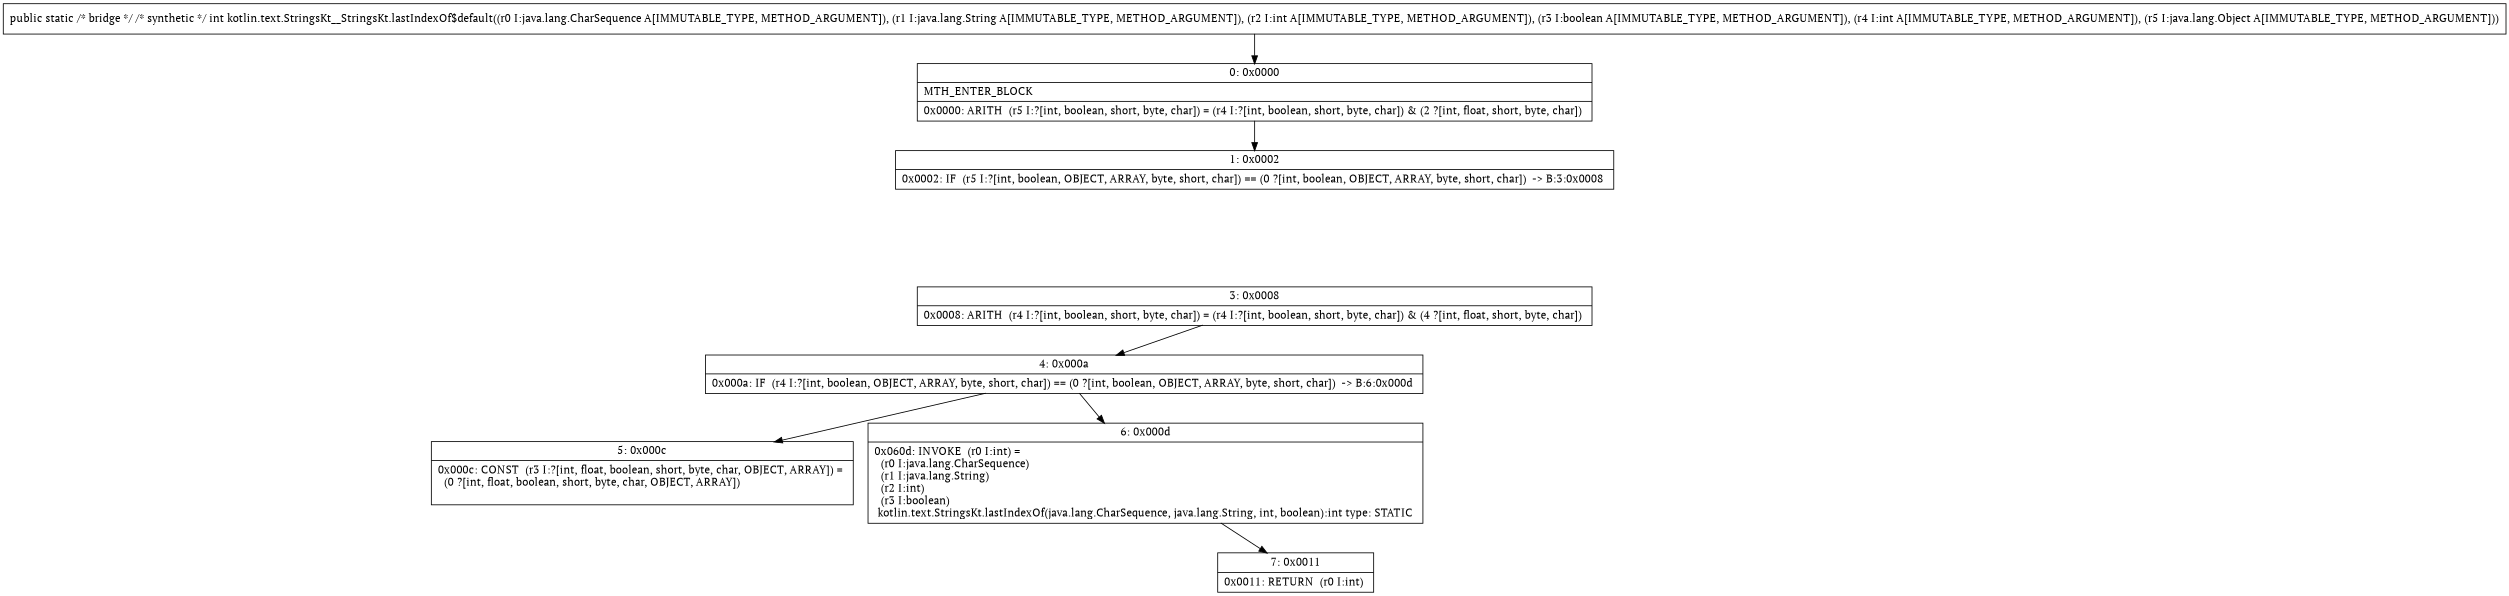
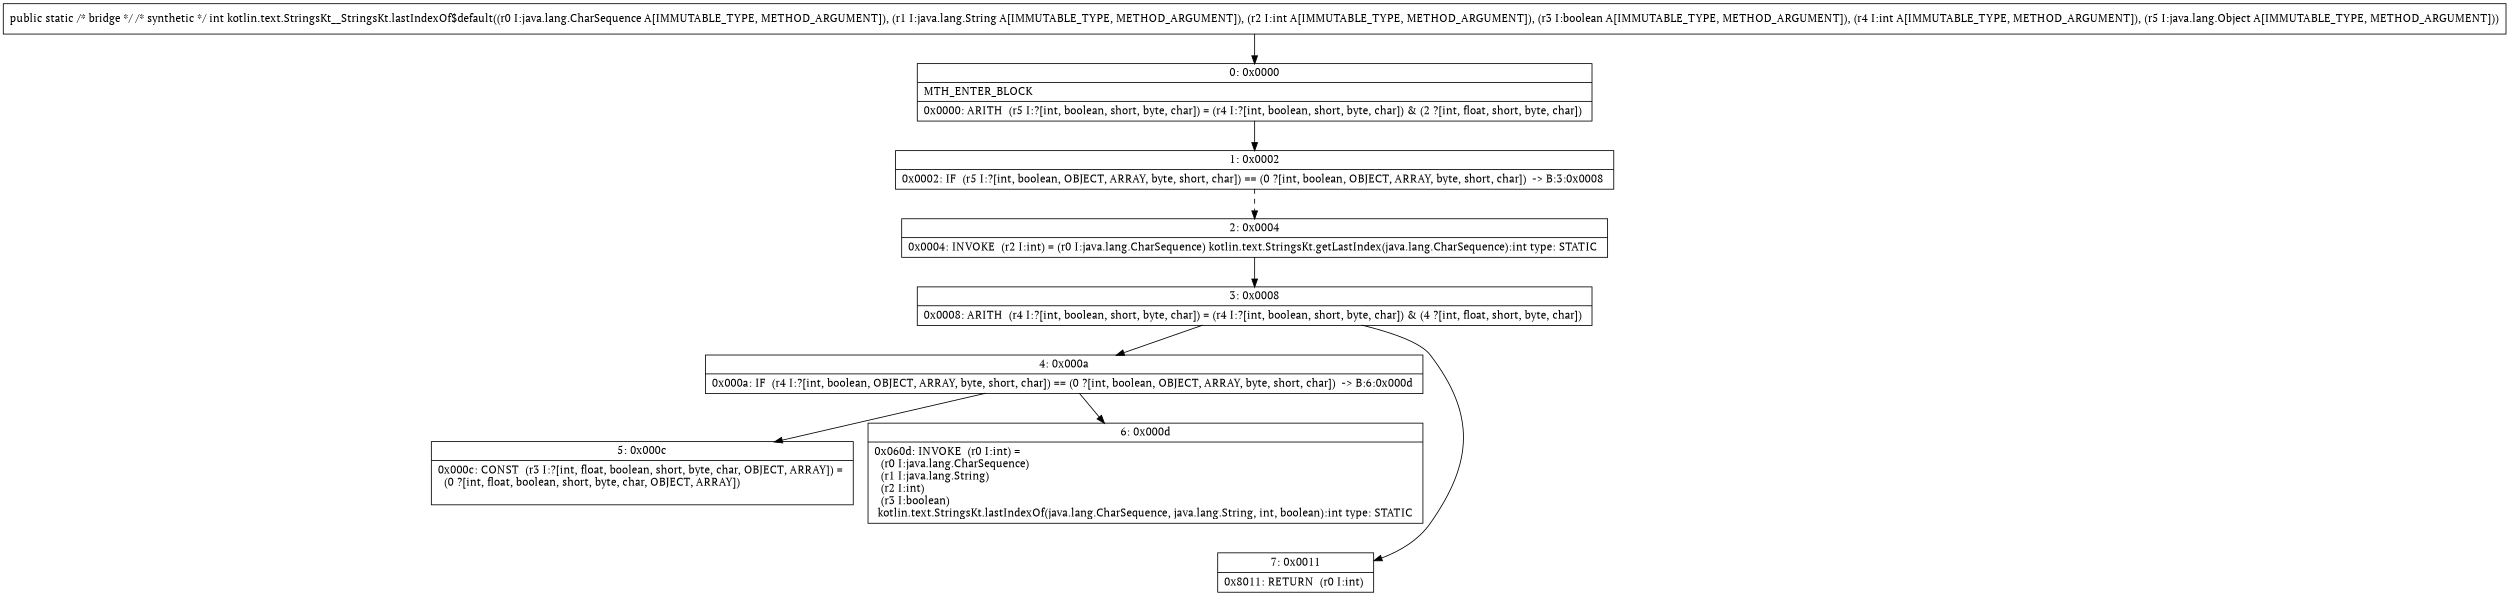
  digraph {
    fontname="PT Serif"
    node [fontname="PT Serif" shape=record]
    edge [fontname="PT Serif"]
    n1 [label="{0\:\ 0x0000|MTH_ENTER_BLOCK\l|0x0000: ARITH  (r5 I:?[int, boolean, short, byte, char]) = (r4 I:?[int, boolean, short, byte, char]) & (2 ?[int, float, short, byte, char]) \l}"]
    n2 [label="{1\:\ 0x0002|0x0002: IF  (r5 I:?[int, boolean, OBJECT, ARRAY, byte, short, char]) == (0 ?[int, boolean, OBJECT, ARRAY, byte, short, char])  \-\> B:3:0x0008 \l}"]
+   n3 [label="{2\:\ 0x0004|0x0004: INVOKE  (r2 I:int) = (r0 I:java.lang.CharSequence) kotlin.text.StringsKt.getLastIndex(java.lang.CharSequence):int type: STATIC \l}"]
    n4 [label="{3\:\ 0x0008|0x0008: ARITH  (r4 I:?[int, boolean, short, byte, char]) = (r4 I:?[int, boolean, short, byte, char]) & (4 ?[int, float, short, byte, char]) \l}"]
    n5 [label="{4\:\ 0x000a|0x000a: IF  (r4 I:?[int, boolean, OBJECT, ARRAY, byte, short, char]) == (0 ?[int, boolean, OBJECT, ARRAY, byte, short, char])  \-\> B:6:0x000d \l}"]
    n6 [label="{5\:\ 0x000c|0x000c: CONST  (r3 I:?[int, float, boolean, short, byte, char, OBJECT, ARRAY]) = \l  (0 ?[int, float, boolean, short, byte, char, OBJECT, ARRAY])\l \l}"]
    n7 [label="{6\:\ 0x000d|0x060d: INVOKE  (r0 I:int) = \l  (r0 I:java.lang.CharSequence)\l  (r1 I:java.lang.String)\l  (r2 I:int)\l  (r3 I:boolean)\l kotlin.text.StringsKt.lastIndexOf(java.lang.CharSequence, java.lang.String, int, boolean):int type: STATIC \l}"]
-   n8 [label="{7\:\ 0x0011|0x0011: RETURN  (r0 I:int) \l}"]
+   n8 [label="{7\:\ 0x0011|0x8011: RETURN  (r0 I:int) \l}"]
    n9 [label="{public static \/* bridge *\/ \/* synthetic *\/ int kotlin.text.StringsKt__StringsKt.lastIndexOf$default((r0 I:java.lang.CharSequence A[IMMUTABLE_TYPE, METHOD_ARGUMENT]), (r1 I:java.lang.String A[IMMUTABLE_TYPE, METHOD_ARGUMENT]), (r2 I:int A[IMMUTABLE_TYPE, METHOD_ARGUMENT]), (r3 I:boolean A[IMMUTABLE_TYPE, METHOD_ARGUMENT]), (r4 I:int A[IMMUTABLE_TYPE, METHOD_ARGUMENT]), (r5 I:java.lang.Object A[IMMUTABLE_TYPE, METHOD_ARGUMENT])) }"]
    n1 -> n2
+   n2 -> n3 [style=dashed]
+   n3 -> n4
    n4 -> n5
    n5 -> n6 [style=solid]
    n5 -> n7
-   n7 -> n8
+   n4 -> n8
    n9 -> n1
  }
